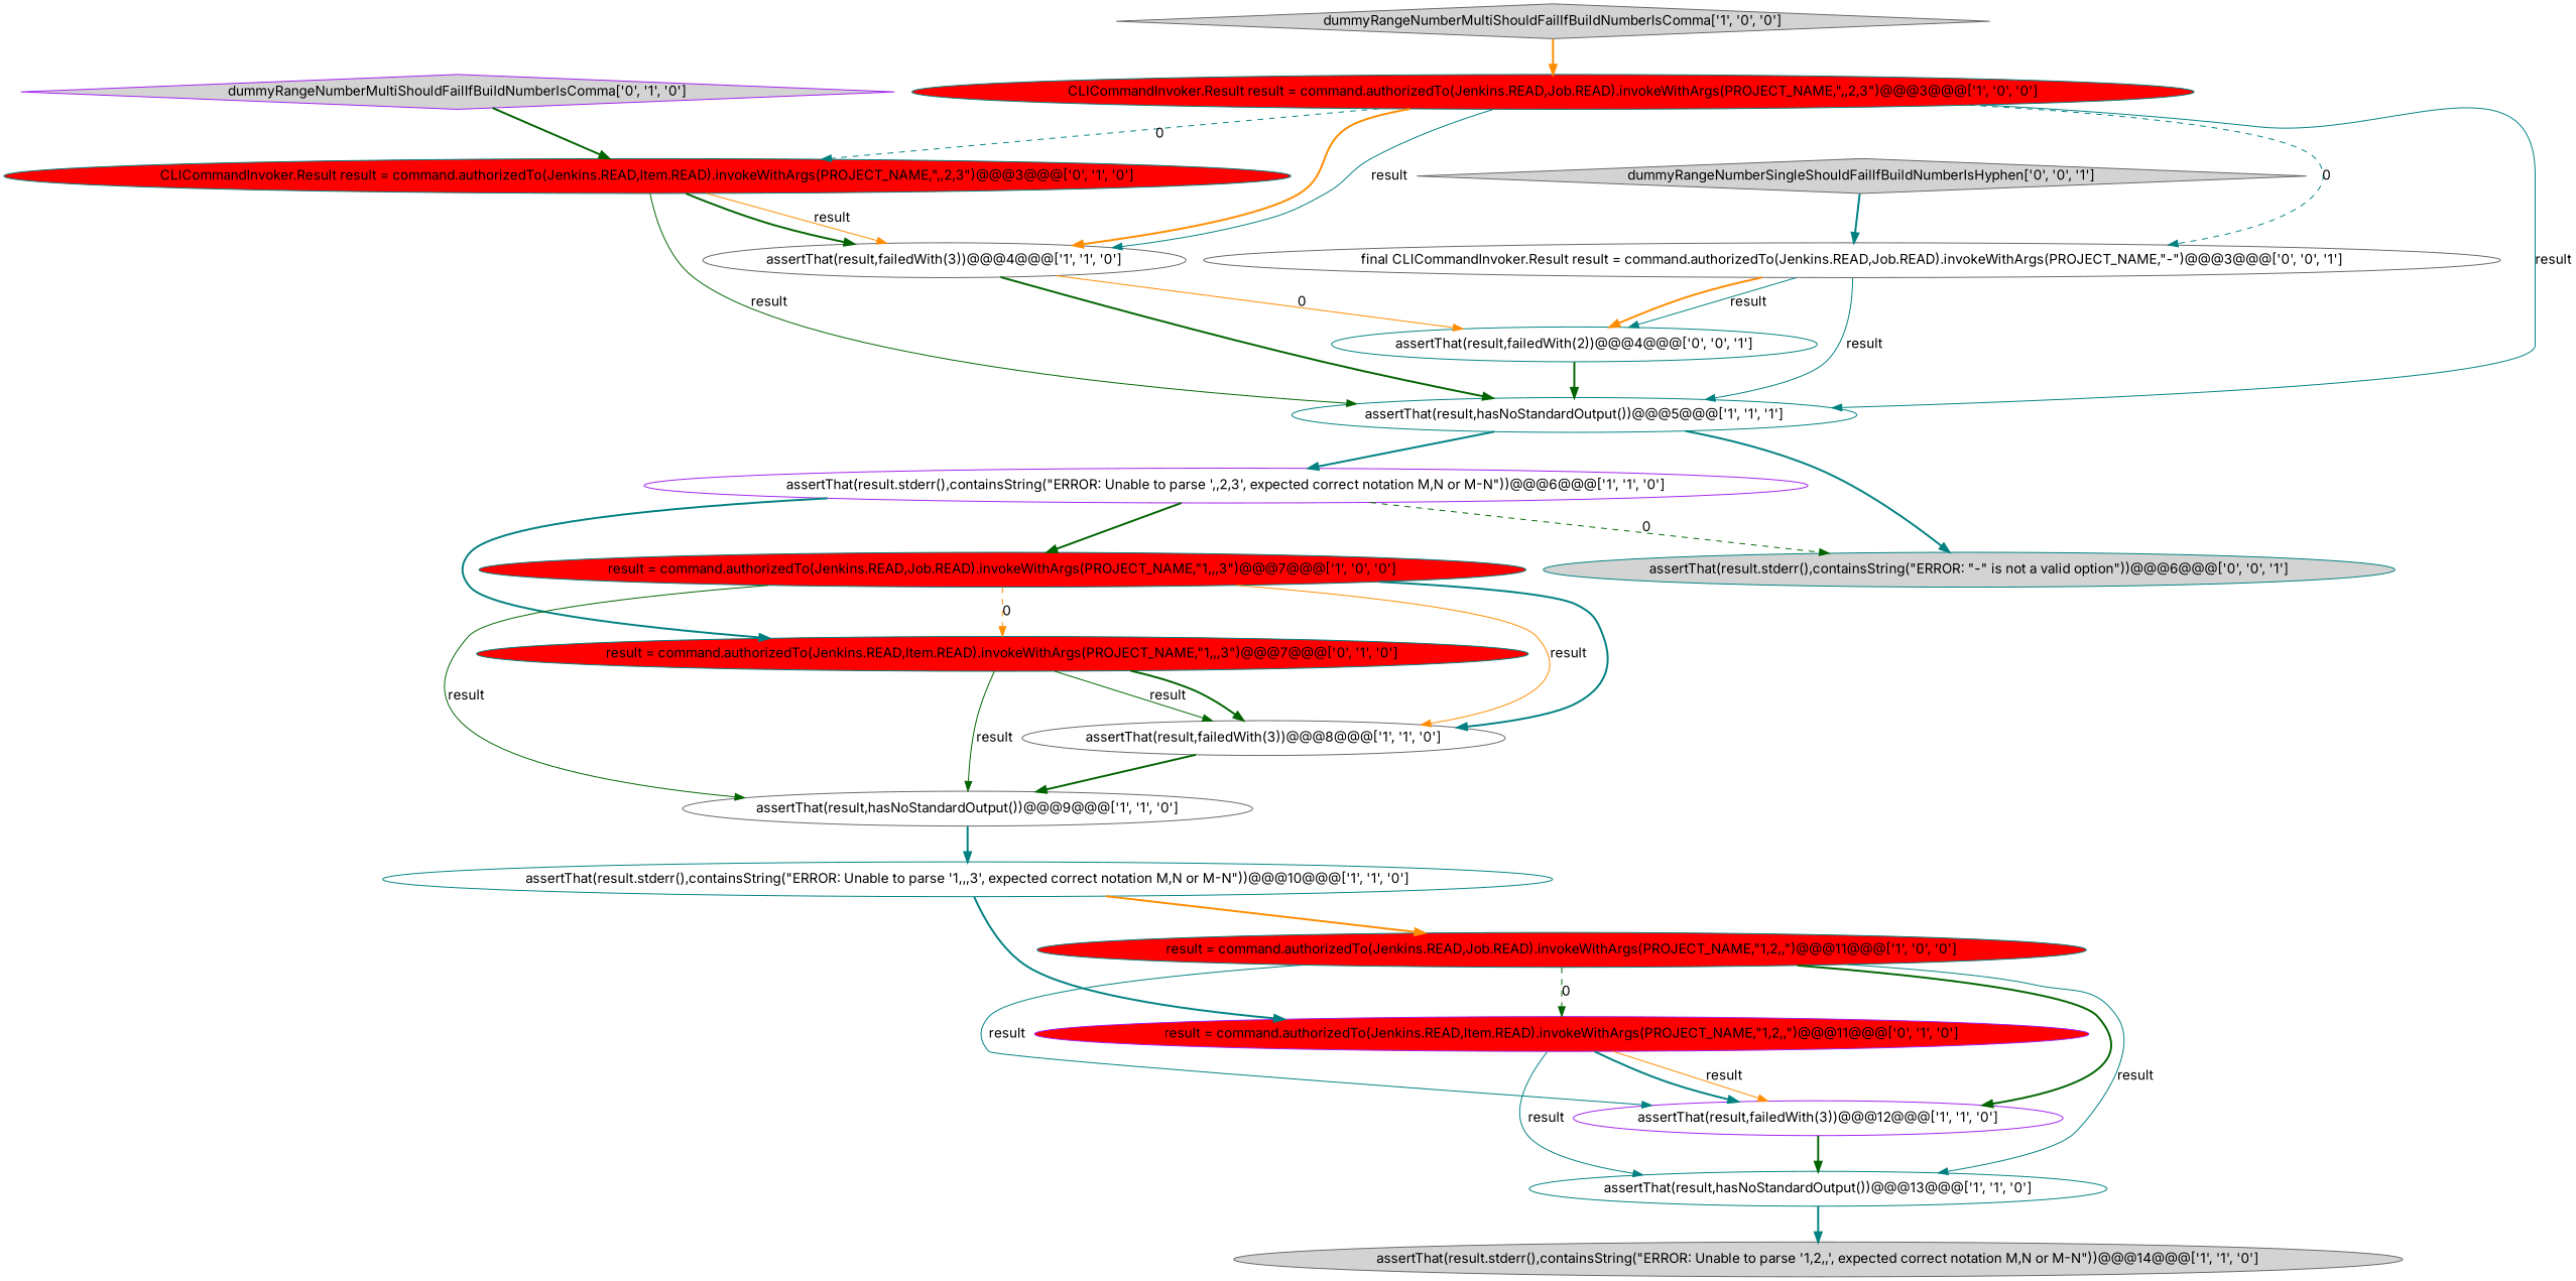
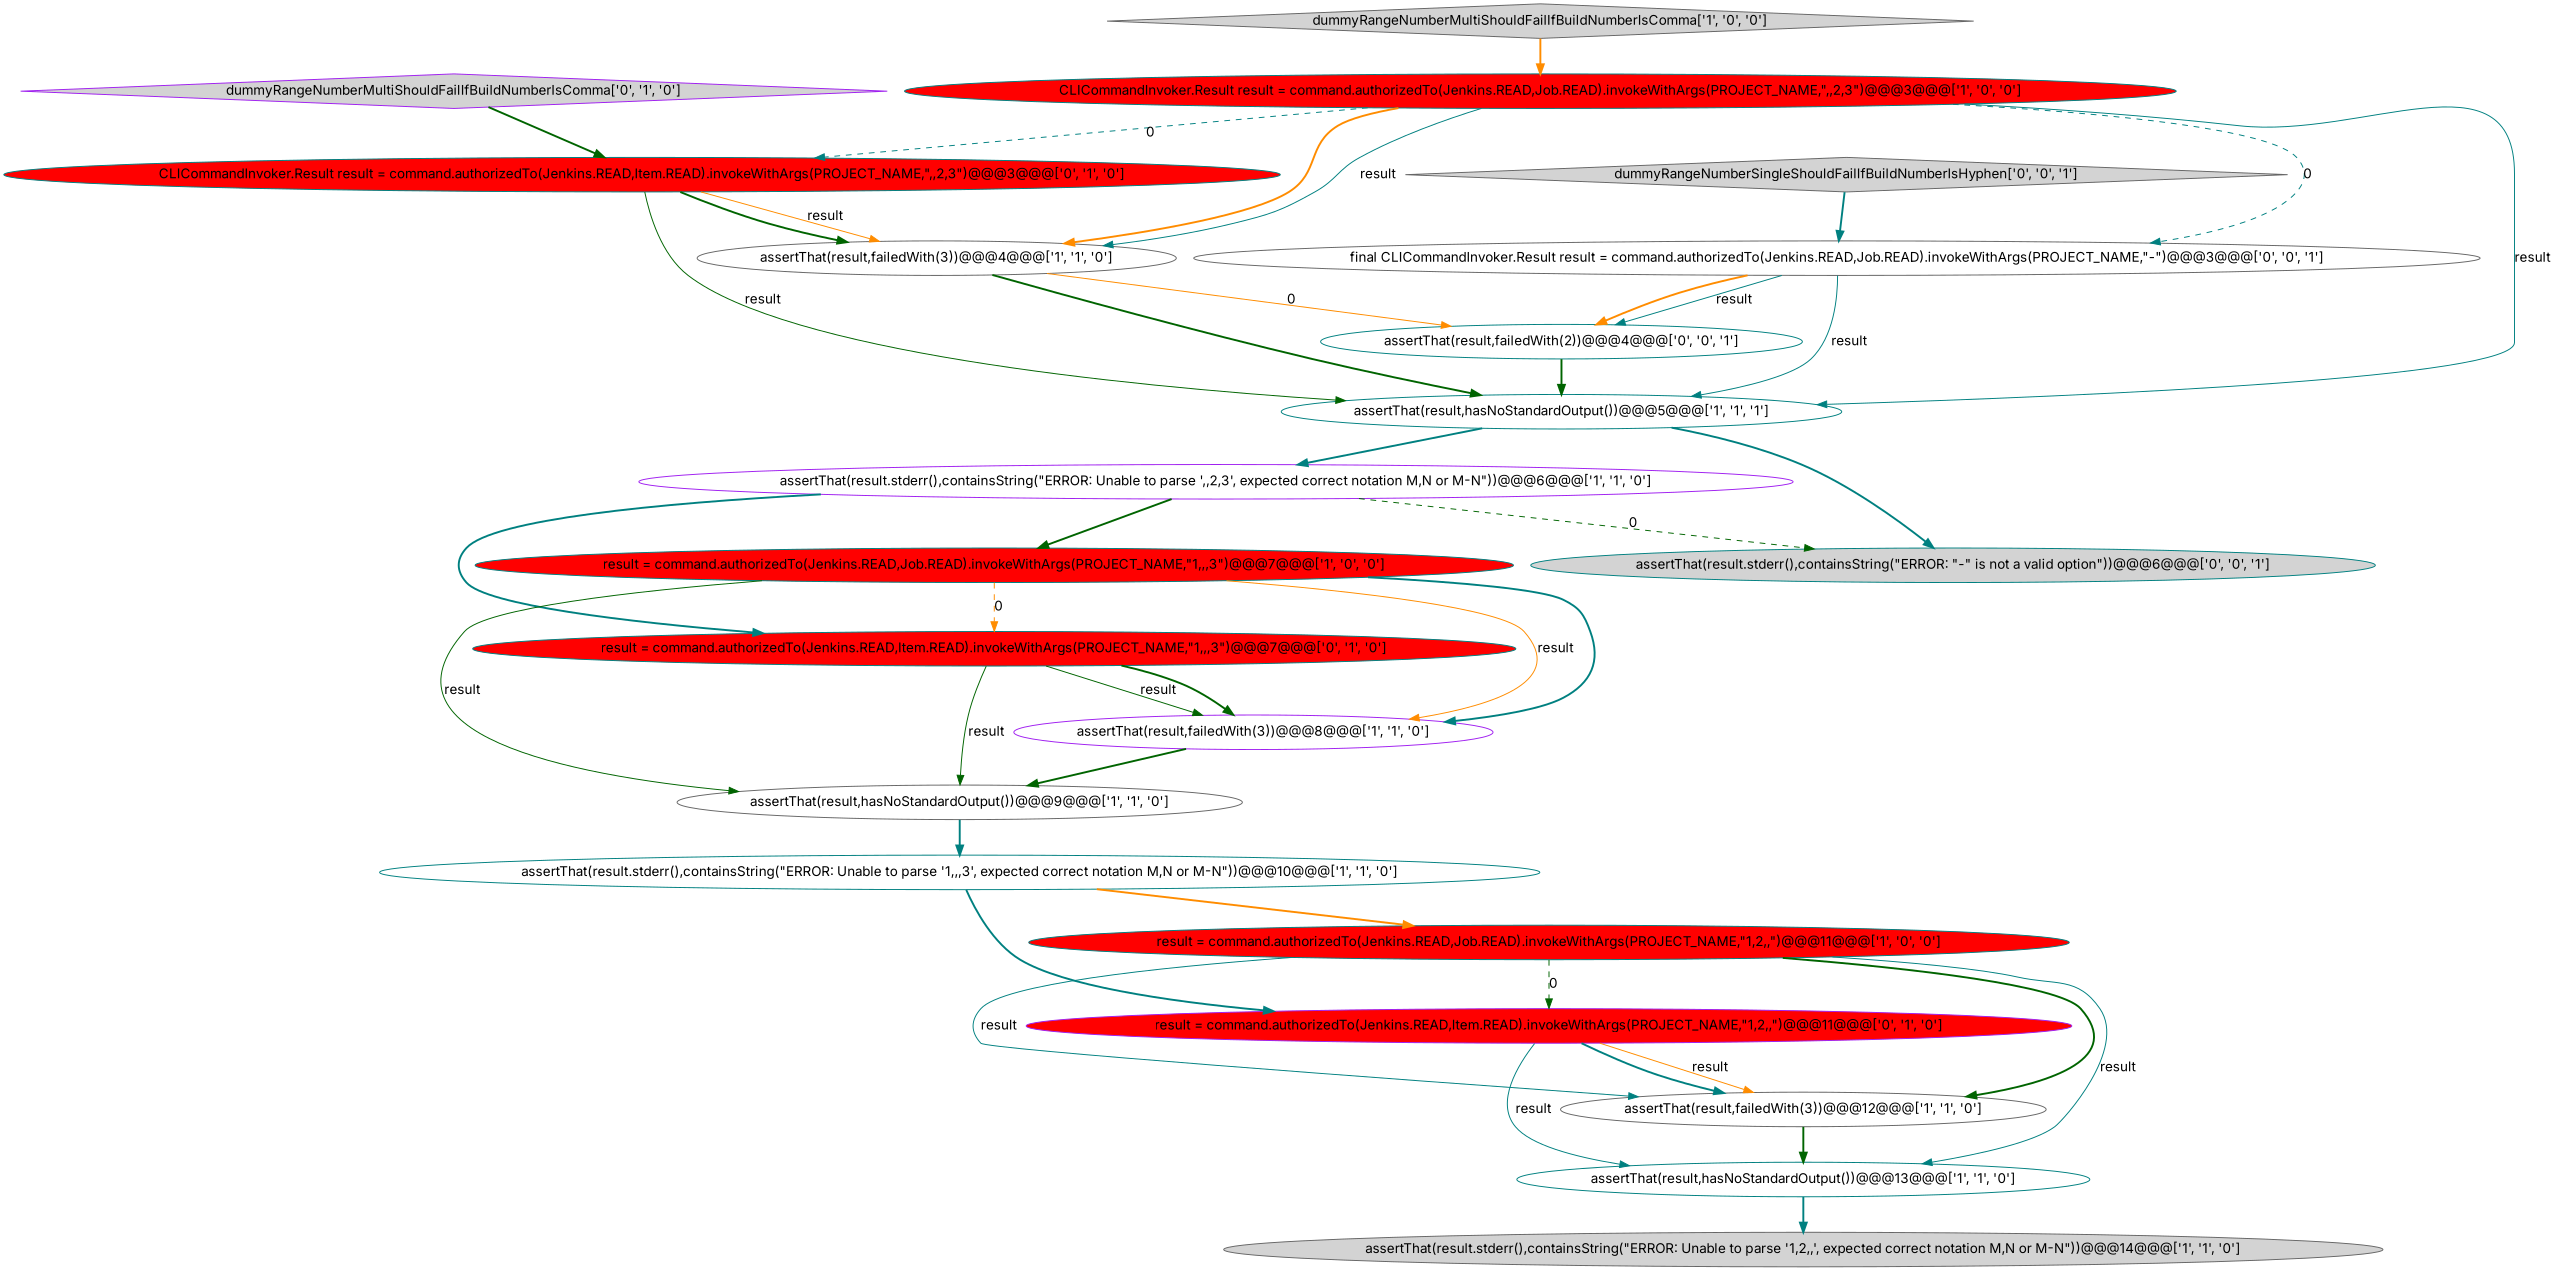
  digraph {
    fontname=Inter
    node [color=teal fillcolor=white fontname=Inter shape=ellipse style=filled]
    edge [color=teal fontname=Inter style=bold]
    n1 [color=gray40 fillcolor=lightgray label="dummyRangeNumberMultiShouldFailIfBuildNumberIsComma['1', '0', '0']" shape=diamond]
    n2 [fillcolor=red label="CLICommandInvoker.Result result = command.authorizedTo(Jenkins.READ,Job.READ).invokeWithArgs(PROJECT_NAME,\",,2,3\")@@@3@@@['1', '0', '0']"]
    n3 [label="assertThat(result,hasNoStandardOutput())@@@5@@@['1', '1', '1']"]
    n4 [color=gray40 label="final CLICommandInvoker.Result result = command.authorizedTo(Jenkins.READ,Job.READ).invokeWithArgs(PROJECT_NAME,\"-\")@@@3@@@['0', '0', '1']"]
    n5 [color=gray40 label="assertThat(result,failedWith(3))@@@4@@@['1', '1', '0']"]
    n6 [fillcolor=red label="CLICommandInvoker.Result result = command.authorizedTo(Jenkins.READ,Item.READ).invokeWithArgs(PROJECT_NAME,\",,2,3\")@@@3@@@['0', '1', '0']"]
    n7 [fillcolor=lightgray label="assertThat(result.stderr(),containsString(\"ERROR: \"-\" is not a valid option\"))@@@6@@@['0', '0', '1']"]
    n8 [color=gray40 fillcolor=lightgray label="assertThat(result.stderr(),containsString(\"ERROR: Unable to parse '1,2,,', expected correct notation M,N or M-N\"))@@@14@@@['1', '1', '0']"]
    n9 [color=purple label="assertThat(result.stderr(),containsString(\"ERROR: Unable to parse ',,2,3', expected correct notation M,N or M-N\"))@@@6@@@['1', '1', '0']"]
    n10 [fillcolor=red label="result = command.authorizedTo(Jenkins.READ,Job.READ).invokeWithArgs(PROJECT_NAME,\"1,,,3\")@@@7@@@['1', '0', '0']"]
    n11 [fillcolor=red label="result = command.authorizedTo(Jenkins.READ,Item.READ).invokeWithArgs(PROJECT_NAME,\"1,,,3\")@@@7@@@['0', '1', '0']"]
    n12 [color=gray40 label="assertThat(result,hasNoStandardOutput())@@@9@@@['1', '1', '0']"]
-   n13 [color=gray40 label="assertThat(result,failedWith(3))@@@8@@@['1', '1', '0']"]
+   n13 [color=purple label="assertThat(result,failedWith(3))@@@8@@@['1', '1', '0']"]
    n14 [fillcolor=red label="result = command.authorizedTo(Jenkins.READ,Job.READ).invokeWithArgs(PROJECT_NAME,\"1,2,,\")@@@11@@@['1', '0', '0']"]
    n15 [label="assertThat(result,hasNoStandardOutput())@@@13@@@['1', '1', '0']"]
-   n16 [color=purple label="assertThat(result,failedWith(3))@@@12@@@['1', '1', '0']"]
+   n16 [color=gray40 label="assertThat(result,failedWith(3))@@@12@@@['1', '1', '0']"]
    n17 [color=purple fillcolor=red label="result = command.authorizedTo(Jenkins.READ,Item.READ).invokeWithArgs(PROJECT_NAME,\"1,2,,\")@@@11@@@['0', '1', '0']"]
    n18 [label="assertThat(result.stderr(),containsString(\"ERROR: Unable to parse '1,,,3', expected correct notation M,N or M-N\"))@@@10@@@['1', '1', '0']"]
    n19 [label="assertThat(result,failedWith(2))@@@4@@@['0', '0', '1']"]
    n20 [color=gray40 fillcolor=lightgray label="dummyRangeNumberSingleShouldFailIfBuildNumberIsHyphen['0', '0', '1']" shape=diamond]
    n21 [color=purple fillcolor=lightgray label="dummyRangeNumberMultiShouldFailIfBuildNumberIsComma['0', '1', '0']" shape=diamond]
    n1 -> n2 [color=darkorange]
    n2 -> n3 [label=result style=solid]
    n2 -> n4 [label=0 style=dashed]
    n2 -> n5 [color=darkorange]
    n2 -> n5 [label=result style=solid]
    n2 -> n6 [label=0 style=dashed]
    n3 -> n7
    n3 -> n9
    n4 -> n3 [label=result style=solid]
    n4 -> n19 [label=result style=solid]
    n4 -> n19 [color=darkorange]
    n5 -> n3 [color=darkgreen]
    n5 -> n19 [color=darkorange label=0 style=solid]
    n6 -> n3 [color=darkgreen label=result style=solid]
    n6 -> n5 [color=darkorange label=result style=solid]
    n6 -> n5 [color=darkgreen]
    n9 -> n7 [color=darkgreen label=0 style=dashed]
    n9 -> n10 [color=darkgreen]
    n9 -> n11
    n10 -> n11 [color=darkorange label=0 style=dashed]
    n10 -> n12 [color=darkgreen label=result style=solid]
    n10 -> n13
    n10 -> n13 [color=darkorange label=result style=solid]
    n11 -> n12 [color=darkgreen label=result style=solid]
    n11 -> n13 [color=darkgreen label=result style=solid]
    n11 -> n13 [color=darkgreen]
    n12 -> n18
    n13 -> n12 [color=darkgreen]
    n14 -> n15 [label=result style=solid]
    n14 -> n16 [label=result style=solid]
    n14 -> n16 [color=darkgreen]
    n14 -> n17 [color=darkgreen label=0 style=dashed]
    n15 -> n8
    n16 -> n15 [color=darkgreen]
    n17 -> n15 [label=result style=solid]
    n17 -> n16 [color=darkorange label=result style=solid]
    n17 -> n16
    n18 -> n14 [color=darkorange]
    n18 -> n17
    n19 -> n3 [color=darkgreen]
    n20 -> n4
    n21 -> n6 [color=darkgreen]
  }
